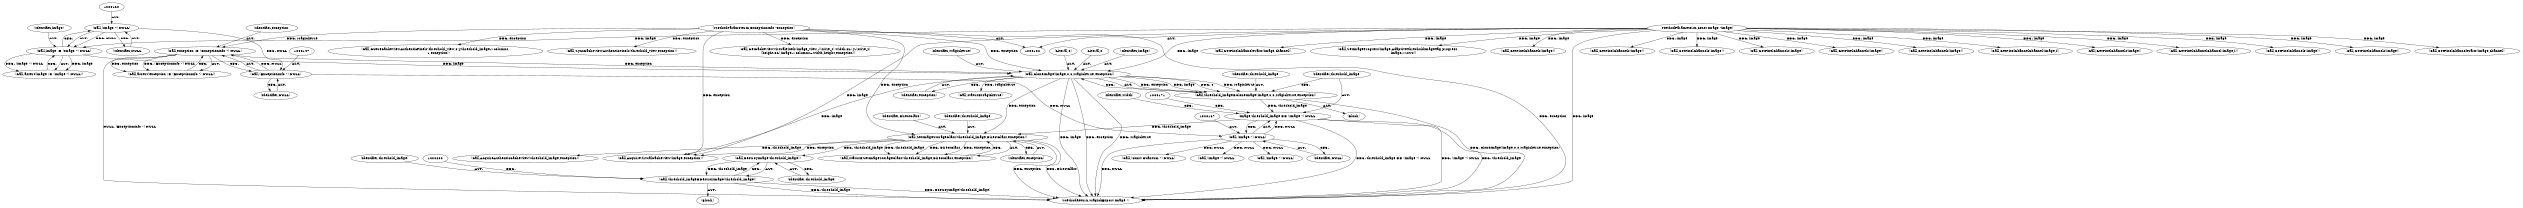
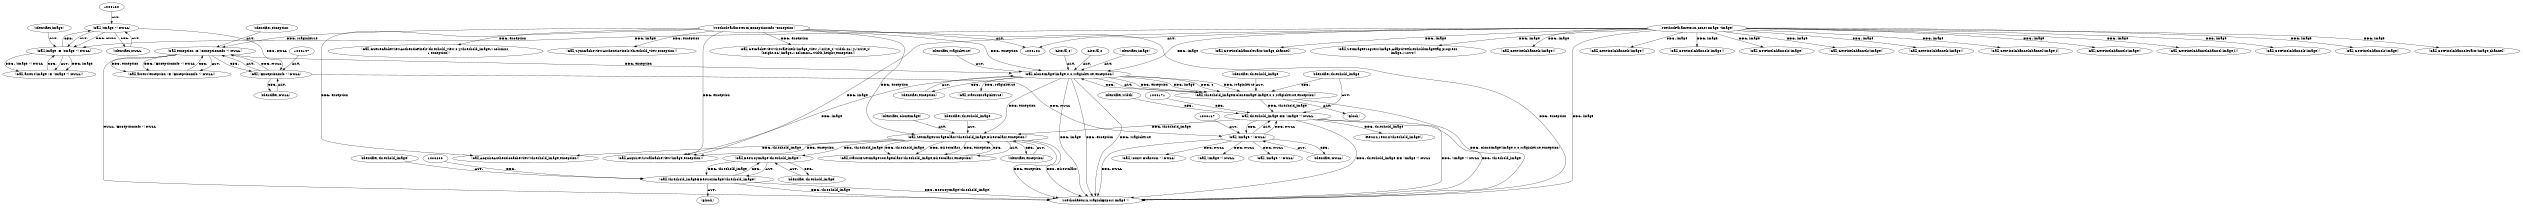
  digraph {
    n1 [label="(Call,DestroyImage(threshold_image))"]
    n2 [label="(Call,threshold_image=DestroyImage(threshold_image))"]
    n3 [label="(Identifier,threshold_image)"]
    n4 [label="(MethodReturn,MagickExport Image *)"]
    n5 [label="(Block,)"]
    n6 [label="(Call,SetImageStorageClass(threshold_image,DirectClass,exception))"]
    n7 [label="(Identifier,exception)"]
    n8 [label="(Call,AcquireAuthenticCacheView(threshold_image,exception))"]
    n9 [label="(Call,status=SetImageStorageClass(threshold_image,DirectClass,exception))"]
    n10 [label="(Call,AcquireVirtualCacheView(image,exception))"]
-   n11 [label="(Image,threshold_image == (Image *) NULL)"]
+   n11 [label="(Call,threshold_image == (Image *) NULL)"]
    n12 [label="(Call,(Image *) NULL)"]
+   n13 [label="(Return,return(threshold_image);)"]
    n14 [label="(Call,(const Quantum *) NULL)"]
    n15 [label="(Identifier,NULL)"]
    n16 [label="(Call,(Image *) NULL)"]
    n17 [label="(Call,(Image *) NULL)"]
    n18 [label="(Call,threshold_image=CloneImage(image,0,0,MagickTrue,exception))"]
    n19 [label="(Call,CloneImage(image,0,0,MagickTrue,exception))"]
    n20 [label="(Block,)"]
    n21 [label="(Identifier,exception)"]
    n22 [label="(Call,status=MagickTrue)"]
    n23 [label="(Call,image != (Image *) NULL)"]
    n24 [label="(Call,(Image *) NULL)"]
    n25 [label="(Call,assert(image != (Image *) NULL))"]
    n26 [label="(Call,(ExceptionInfo *) NULL)"]
    n27 [label="(Identifier,NULL)"]
    n28 [label="(MethodParameterIn,const Image *image)"]
    n29 [label="(Call,GetPixelChannels(image))"]
    n30 [label="(Call,GetPixelChannels(image))"]
    n31 [label="(Call,GetPixelChannels(image))"]
    n32 [label="(Call,GetPixelChannels(image))"]
    n33 [label="(Call,GetPixelChannelChannel(image,i))"]
    n34 [label="(Call,GetPixelChannels(image))"]
    n35 [label="(Call,GetPixelChannelChannel(image,i))"]
    n36 [label="(Call,GetPixelChannels(image))"]
    n37 [label="(Call,GetPixelChannels(image))"]
    n38 [label="(Call,GetPixelChannelTraits(image,channel))"]
    n39 [label="(Call,GetPixelChannelTraits(image,channel))"]
    n40 [label="(Call,SetImageProgress(image,AdaptiveThresholdImageTag,progress,\n          image->rows))"]
    n41 [label="(Call,GetPixelChannels(image))"]
    n42 [label="(Call,GetPixelChannels(image))"]
    1000102
    n44 [label="(Call,exception != (ExceptionInfo *) NULL)"]
    n45 [label="(Identifier,NULL)"]
    n46 [label="(Call,assert(exception != (ExceptionInfo *) NULL))"]
    n47 [label="(MethodParameterIn,ExceptionInfo *exception)"]
    n48 [label="(Call,QueueCacheViewAuthenticPixels(threshold_view,0,y,threshold_image->columns,\n      1,exception))"]
    n49 [label="(Call,SyncCacheViewAuthenticPixels(threshold_view,exception))"]
    n50 [label="(Call,GetCacheViewVirtualPixels(image_view,-((ssize_t) width/2L),y-(ssize_t)\n      (height/2L),image->columns+width,height,exception))"]
    n51 [label="(Identifier,threshold_image)"]
    n52 [label="(Identifier,threshold_image)"]
    n53 [label="(Identifier,MagickTrue)"]
    n54 [label="(Identifier,threshold_image)"]
    n55 [label="(Identifier,image)"]
    n56 [label="(Literal,0)"]
    n57 [label="(Literal,0)"]
-   n58 [label="(Identifier,DirectClass)"]
+   n58 [label="(Identifier,CloneImage)"]
    n59 [label="(Identifier,threshold_image)"]
    n60 [label="(Identifier,width)"]
    n61 [label="(Identifier,exception)"]
    n62 [label="(Identifier,image)"]
    1000171
    1000120
    1000147
    1000167
    1000200
    n1 -> n2 [label="AST: "]
    n1 -> n2 [label="DDG: threshold_image"]
    n1 -> n3 [label="CFG: "]
    n2 -> n1 [label="CFG: "]
    n2 -> n4 [label="DDG: threshold_image"]
    n2 -> n4 [label="DDG: DestroyImage(threshold_image)"]
    n2 -> n5 [label="AST: "]
    n3 -> n1 [label="AST: "]
    n6 -> n1 [label="DDG: threshold_image"]
    n6 -> n4 [label="DDG: exception"]
    n6 -> n4 [label="DDG: DirectClass"]
    n6 -> n7 [label="CFG: "]
    n6 -> n8 [label="DDG: threshold_image"]
    n6 -> n9 [label="AST: "]
    n6 -> n9 [label="DDG: threshold_image"]
    n6 -> n9 [label="DDG: DirectClass"]
    n6 -> n9 [label="DDG: exception"]
    n6 -> n10 [label="DDG: exception"]
    n7 -> n6 [label="AST: "]
    n9 -> n6 [label="CFG: "]
    n11 -> n4 [label="DDG: threshold_image == (Image *) NULL"]
    n11 -> n4 [label="DDG: (Image *) NULL"]
    n11 -> n4 [label="DDG: threshold_image"]
    n11 -> n6 [label="DDG: threshold_image"]
    n11 -> n12 [label="CFG: "]
+   n11 -> n13 [label="DDG: threshold_image"]
    n12 -> n4 [label="DDG: NULL"]
    n12 -> n11 [label="AST: "]
    n12 -> n11 [label="DDG: NULL"]
    n12 -> n14 [label="DDG: NULL"]
    n12 -> n15 [label="CFG: "]
    n12 -> n16 [label="DDG: NULL"]
    n12 -> n17 [label="DDG: NULL"]
    n15 -> n12 [label="AST: "]
    n18 -> n4 [label="DDG: CloneImage(image,0,0,MagickTrue,exception)"]
    n18 -> n11 [label="DDG: threshold_image"]
    n18 -> n19 [label="CFG: "]
    n18 -> n20 [label="AST: "]
    n19 -> n4 [label="DDG: image"]
    n19 -> n4 [label="DDG: exception"]
    n19 -> n4 [label="DDG: MagickTrue"]
    n19 -> n6 [label="DDG: exception"]
    n19 -> n10 [label="DDG: image"]
    n19 -> n18 [label="AST: "]
    n19 -> n18 [label="DDG: exception"]
    n19 -> n18 [label="DDG: image"]
    n19 -> n18 [label="DDG: 0"]
    n19 -> n18 [label="DDG: MagickTrue"]
    n19 -> n21 [label="CFG: "]
    n19 -> n22 [label="DDG: MagickTrue"]
    n21 -> n19 [label="AST: "]
-   n23 -> n19 [label="DDG: image"]
    n23 -> n24 [label="CFG: "]
    n23 -> n25 [label="AST: "]
    n23 -> n25 [label="DDG: image"]
    n23 -> n25 [label="DDG: (Image *) NULL"]
    n24 -> n23 [label="AST: "]
    n24 -> n23 [label="DDG: NULL"]
    n24 -> n26 [label="DDG: NULL"]
    n24 -> n27 [label="CFG: "]
    n25 -> n23 [label="CFG: "]
    n26 -> n12 [label="DDG: NULL"]
    n26 -> n44 [label="AST: "]
    n26 -> n44 [label="DDG: NULL"]
    n26 -> n45 [label="CFG: "]
    n27 -> n24 [label="AST: "]
    n28 -> n4 [label="DDG: image"]
    n28 -> n10 [label="DDG: image"]
    n28 -> n19 [label="DDG: image"]
    n28 -> n23 [label="DDG: image"]
    n28 -> n29 [label="DDG: image"]
    n28 -> n30 [label="DDG: image"]
    n28 -> n31 [label="DDG: image"]
    n28 -> n32 [label="DDG: image"]
    n28 -> n33 [label="DDG: image"]
    n28 -> n34 [label="DDG: image"]
    n28 -> n35 [label="DDG: image"]
    n28 -> n36 [label="DDG: image"]
    n28 -> n37 [label="DDG: image"]
    n28 -> n38 [label="DDG: image"]
    n28 -> n39 [label="DDG: image"]
    n28 -> n40 [label="DDG: image"]
    n28 -> n41 [label="DDG: image"]
    n28 -> n42 [label="DDG: image"]
    n28 -> 1000102 [label="AST: "]
    n44 -> n4 [label="NULL: (ExceptionInfo *) NULL"]
    n44 -> n19 [label="DDG: exception"]
    n44 -> n26 [label="CFG: "]
    n44 -> n46 [label="AST: "]
    n44 -> n46 [label="DDG: exception"]
    n44 -> n46 [label="DDG: (ExceptionInfo *) NULL"]
    n45 -> n26 [label="AST: "]
    n46 -> n44 [label="CFG: "]
    n47 -> n4 [label="DDG: exception"]
    n47 -> n6 [label="DDG: exception"]
+   n47 -> n8 [label="DDG: exception"]
    n47 -> n10 [label="DDG: exception"]
    n47 -> n19 [label="DDG: exception"]
    n47 -> 1000102 [label="AST: "]
    n47 -> n44 [label="DDG: MagickTrue"]
    n47 -> n48 [label="DDG: exception"]
    n47 -> n49 [label="DDG: exception"]
    n47 -> n50 [label="DDG: exception"]
    n51 -> n6 [label="AST: "]
    n52 -> n11 [label="AST: "]
    n52 -> n18 [label="CFG: "]
    n53 -> n19 [label="AST: "]
    n54 -> n18 [label="AST: "]
    n55 -> n23 [label="AST: "]
    n56 -> n19 [label="AST: "]
    n57 -> n19 [label="AST: "]
    n58 -> n6 [label="AST: "]
    n59 -> n2 [label="AST: "]
    n60 -> n11 [label="CFG: "]
    n61 -> n44 [label="AST: "]
    n62 -> n19 [label="AST: "]
    1000171 -> n11 [label="CFG: "]
    1000120 -> n24 [label="AST: "]
    1000147 -> n26 [label="AST: "]
    1000167 -> n12 [label="AST: "]
    1000200 -> n2 [label="DDG: "]
  }
